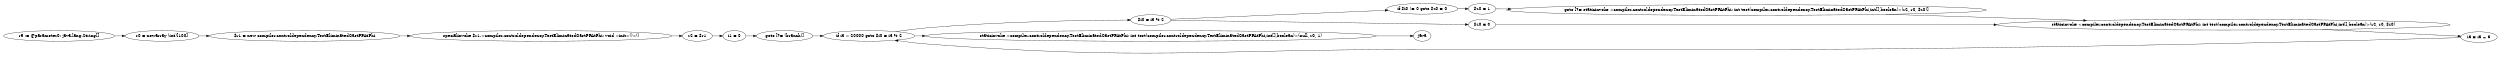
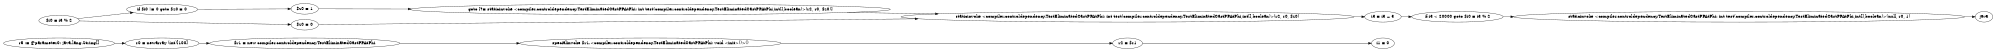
  digraph {
    rankdir=LR
    "r5 := @parameter0: java.lang.String[]"
    "r0 = newarray (int)[100]"
    "$r1 = new compiler.controldependency.TestEliminatedCastPPAtPhi"
    "specialinvoke $r1.<compiler.controldependency.TestEliminatedCastPPAtPhi: void <init>()>()"
    "r2 = $r1"
    n6 [label="i1 = 0"]
-   "goto [?= (branch)]"
    "if i3 < 20000 goto $i0 = i3 % 2"
    "$i0 = i3 % 2"
    "staticinvoke <compiler.controldependency.TestEliminatedCastPPAtPhi: int test(compiler.controldependency.TestEliminatedCastPPAtPhi,int[],boolean)>(null, r0, 1)"
    "if $i0 != 0 goto $z0 = 0"
    "$z0 = 0"
    "$z0 = 1"
    "goto [?= staticinvoke <compiler.controldependency.TestEliminatedCastPPAtPhi: int test(compiler.controldependency.TestEliminatedCastPPAtPhi,int[],boolean)>(r2, r0, $z0)]"
    "staticinvoke <compiler.controldependency.TestEliminatedCastPPAtPhi: int test(compiler.controldependency.TestEliminatedCastPPAtPhi,int[],boolean)>(r2, r0, $z0)"
    n16 [label="i3 = i3 + 3"]
    n17 [label=java]
    "r5 := @parameter0: java.lang.String[]" -> "r0 = newarray (int)[100]"
    "r0 = newarray (int)[100]" -> "$r1 = new compiler.controldependency.TestEliminatedCastPPAtPhi"
    "$r1 = new compiler.controldependency.TestEliminatedCastPPAtPhi" -> "specialinvoke $r1.<compiler.controldependency.TestEliminatedCastPPAtPhi: void <init>()>()"
    "specialinvoke $r1.<compiler.controldependency.TestEliminatedCastPPAtPhi: void <init>()>()" -> "r2 = $r1"
    "r2 = $r1" -> n6
-   n6 -> "goto [?= (branch)]"
-   "goto [?= (branch)]" -> "if i3 < 20000 goto $i0 = i3 % 2"
-   "if i3 < 20000 goto $i0 = i3 % 2" -> "$i0 = i3 % 2"
    "if i3 < 20000 goto $i0 = i3 % 2" -> "staticinvoke <compiler.controldependency.TestEliminatedCastPPAtPhi: int test(compiler.controldependency.TestEliminatedCastPPAtPhi,int[],boolean)>(null, r0, 1)"
    "$i0 = i3 % 2" -> "if $i0 != 0 goto $z0 = 0"
    "$i0 = i3 % 2" -> "$z0 = 0"
    "staticinvoke <compiler.controldependency.TestEliminatedCastPPAtPhi: int test(compiler.controldependency.TestEliminatedCastPPAtPhi,int[],boolean)>(null, r0, 1)" -> n17
    "if $i0 != 0 goto $z0 = 0" -> "$z0 = 1"
    "$z0 = 0" -> "staticinvoke <compiler.controldependency.TestEliminatedCastPPAtPhi: int test(compiler.controldependency.TestEliminatedCastPPAtPhi,int[],boolean)>(r2, r0, $z0)"
    "$z0 = 1" -> "goto [?= staticinvoke <compiler.controldependency.TestEliminatedCastPPAtPhi: int test(compiler.controldependency.TestEliminatedCastPPAtPhi,int[],boolean)>(r2, r0, $z0)]"
    "goto [?= staticinvoke <compiler.controldependency.TestEliminatedCastPPAtPhi: int test(compiler.controldependency.TestEliminatedCastPPAtPhi,int[],boolean)>(r2, r0, $z0)]" -> "staticinvoke <compiler.controldependency.TestEliminatedCastPPAtPhi: int test(compiler.controldependency.TestEliminatedCastPPAtPhi,int[],boolean)>(r2, r0, $z0)"
    "staticinvoke <compiler.controldependency.TestEliminatedCastPPAtPhi: int test(compiler.controldependency.TestEliminatedCastPPAtPhi,int[],boolean)>(r2, r0, $z0)" -> n16
    n16 -> "if i3 < 20000 goto $i0 = i3 % 2"
  }
